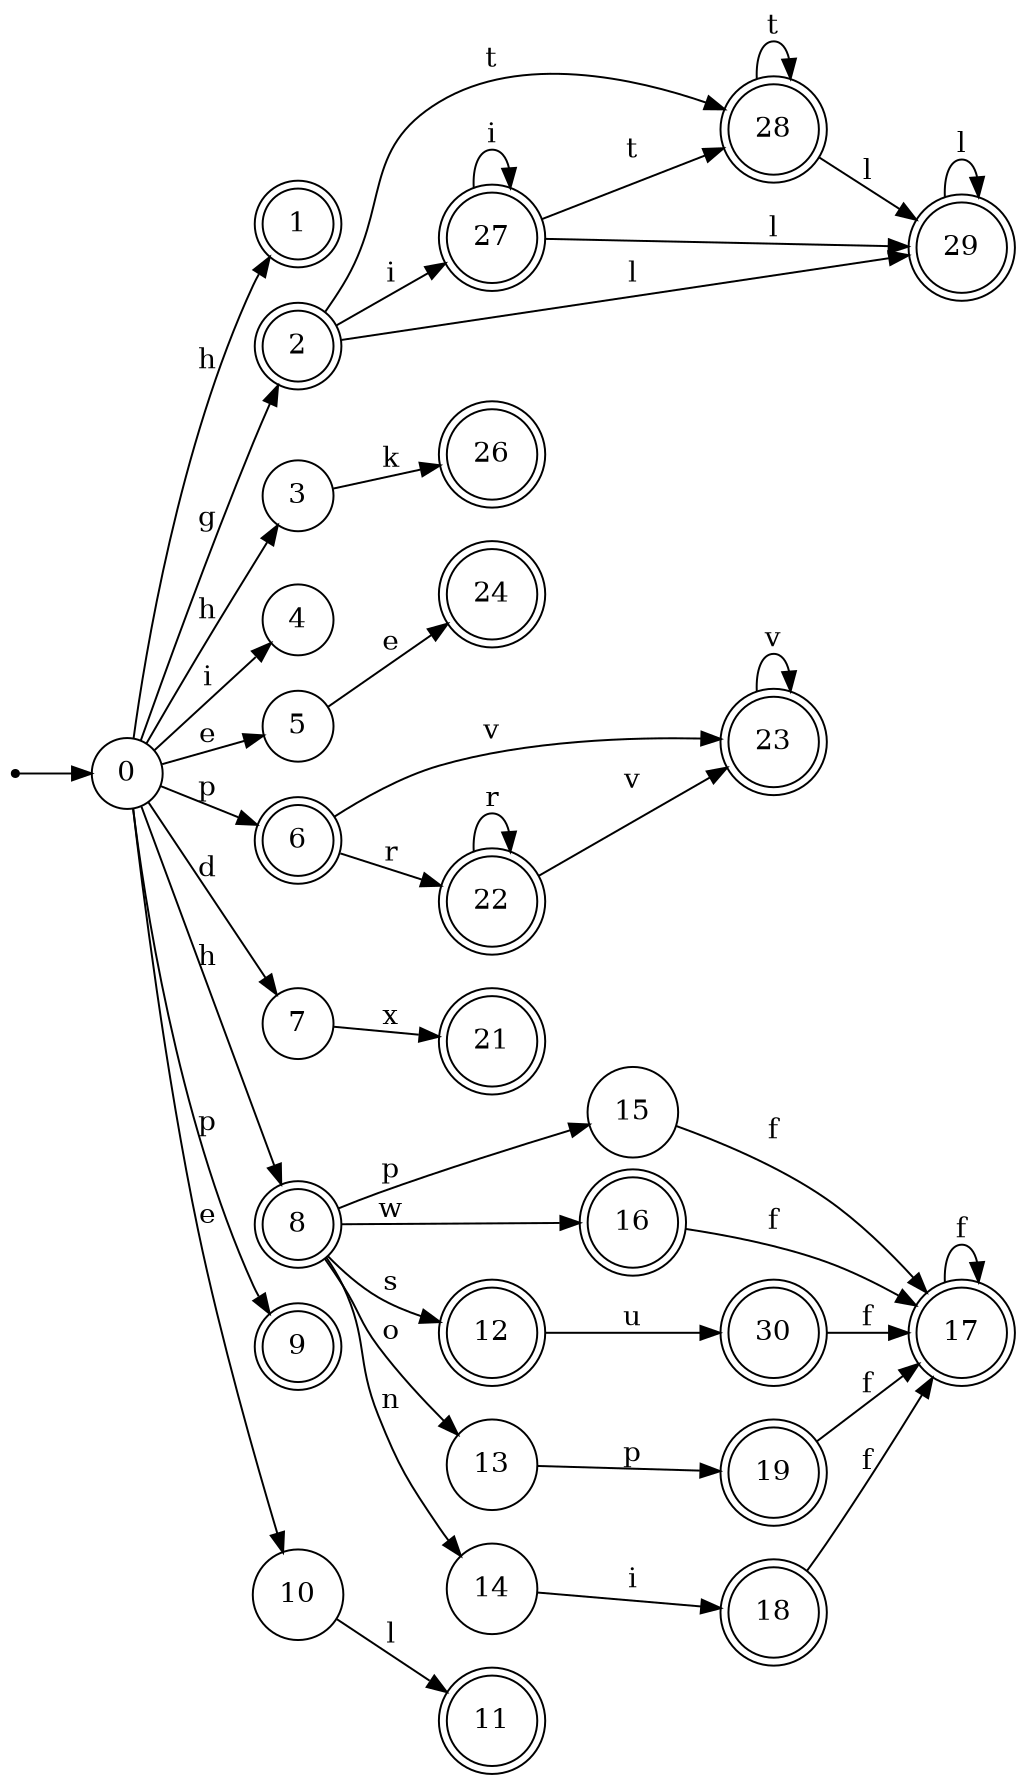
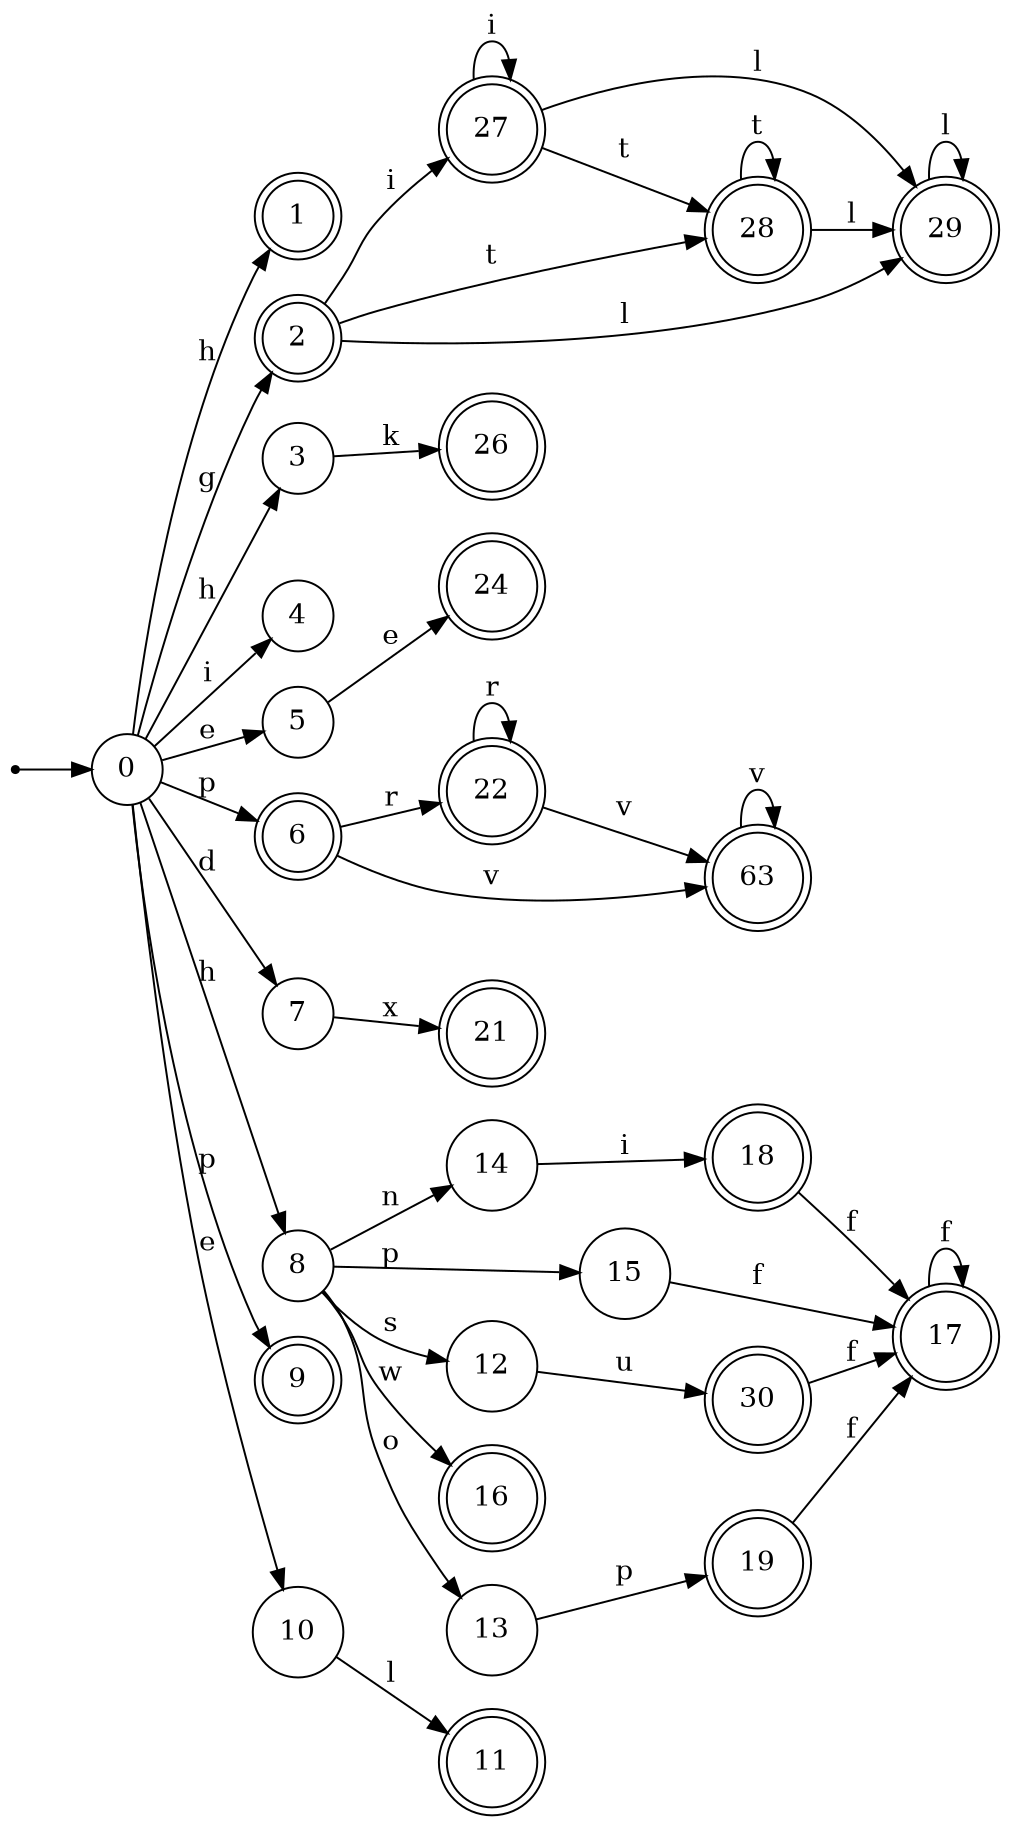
  digraph {
    rankdir=LR
    node [shape=doublecircle]
    dummy0 [shape=point]
    0 [shape=circle]
    1
    2
    3 [shape=circle]
    4 [shape=circle]
    5 [shape=circle]
    6
    7 [shape=circle]
-   8
+   8 [shape=circle]
    9
    10 [shape=circle]
    27
    28
    29
    26
    24
    22
-   23
+   23 [label=63]
    21
-   12
+   12 [shape=circle]
    13 [shape=circle]
    14 [shape=circle]
    15 [shape=circle]
    16
    11
    n27 [label=30]
    19
    18
    17
    dummy0 -> 0
    0 -> 1 [label=h]
    0 -> 2 [label=g]
    0 -> 3 [label=h]
    0 -> 4 [label=i]
    0 -> 5 [label=e]
    0 -> 6 [label=p]
    0 -> 7 [label=d]
    0 -> 8 [label=h]
    0 -> 9 [label=p]
    0 -> 10 [label=e]
    2 -> 27 [label=i]
    2 -> 28 [label=t]
    2 -> 29 [label=l]
    3 -> 26 [label=k]
    5 -> 24 [label=e]
    6 -> 22 [label=r]
    6 -> 23 [label=v]
    7 -> 21 [label=x]
    8 -> 12 [label=s]
    8 -> 13 [label=o]
    8 -> 14 [label=n]
    8 -> 15 [label=p]
    8 -> 16 [label=w]
    10 -> 11 [label=l]
    27 -> 27 [label=i]
    27 -> 28 [label=t]
    27 -> 29 [label=l]
    28 -> 28 [label=t]
    28 -> 29 [label=l]
    29 -> 29 [label=l]
    22 -> 22 [label=r]
    22 -> 23 [label=v]
    23 -> 23 [label=v]
    12 -> n27 [label=u]
    13 -> 19 [label=p]
    14 -> 18 [label=i]
    15 -> 17 [label=f]
-   16 -> 17 [label=f]
    n27 -> 17 [label=f]
    19 -> 17 [label=f]
    18 -> 17 [label=f]
    17 -> 17 [label=f]
  }
